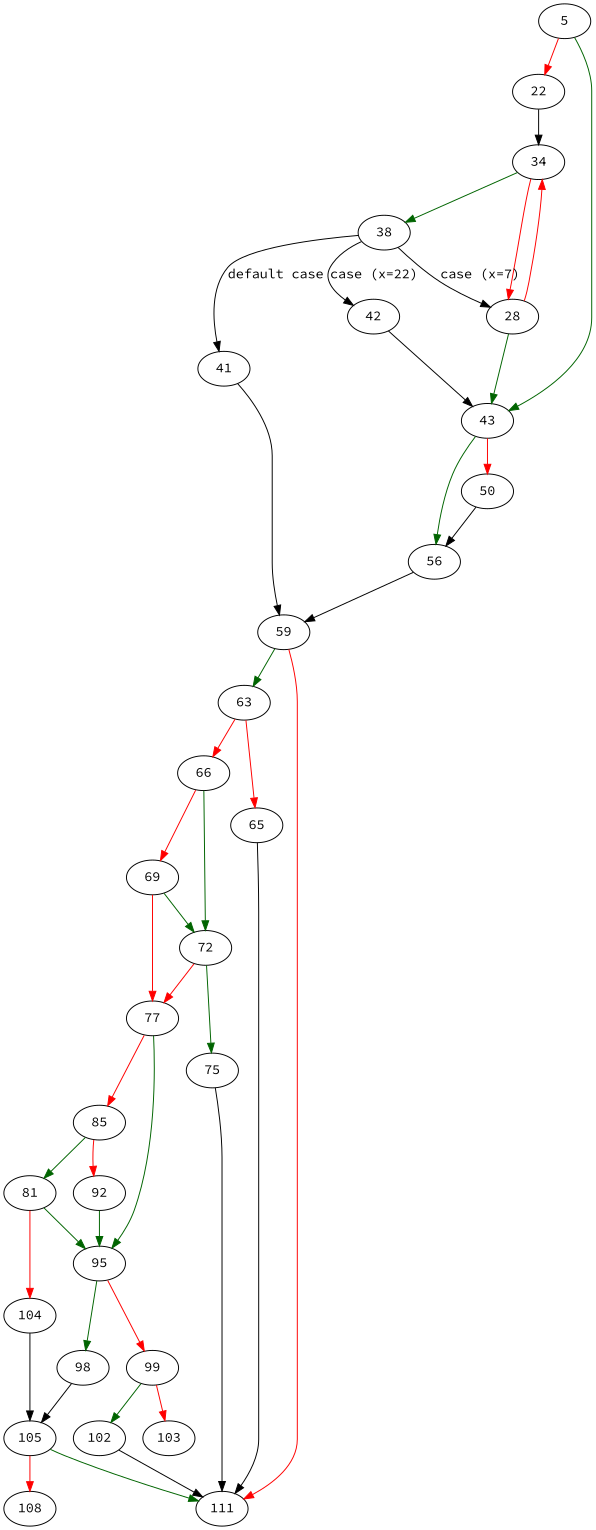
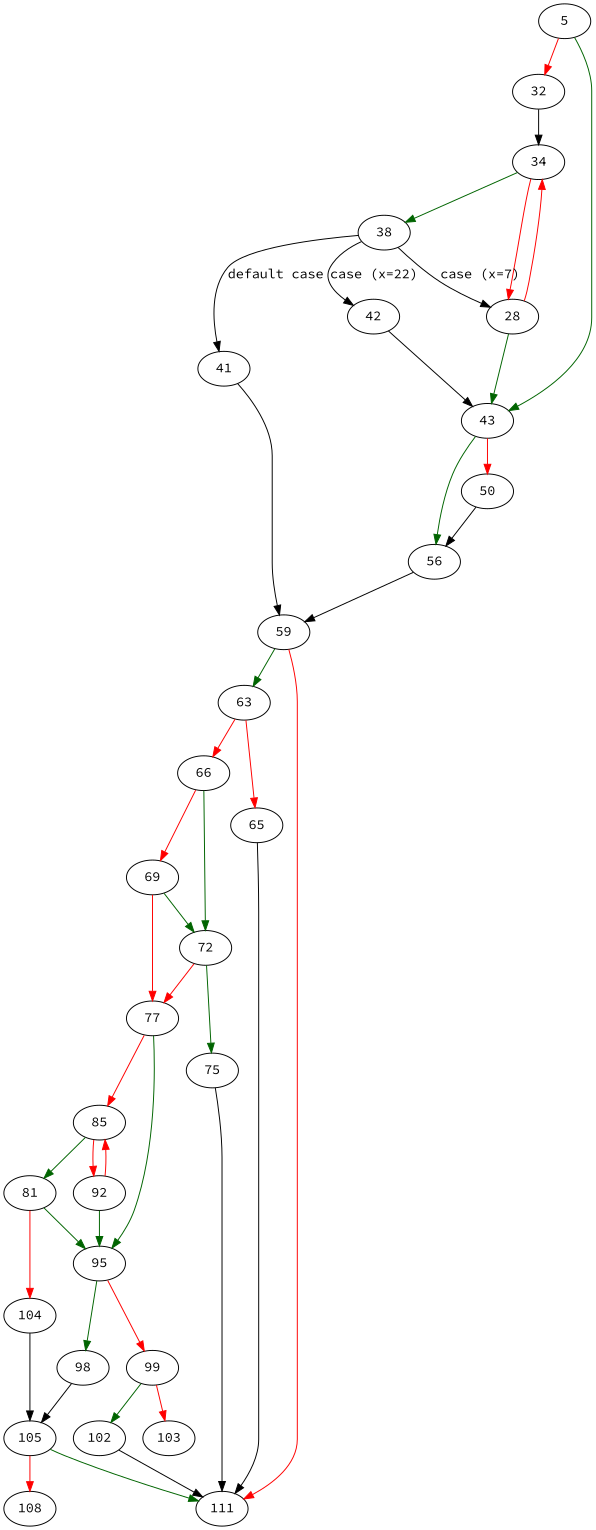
  strict digraph {
    fontname="Source Code Pro"
    node [fontname="Source Code Pro"]
    edge [color=red cond=true fontname="Source Code Pro"]
    5 [entry=true]
    43
-   22
+   22 [label=32]
    56
    50
    34
    59
    28
    38
    42
    41
    63
    111
    65
    66
    72
    69
    77
    75
    95
    85
    98
    99
    n24 [label=81]
    92
    105
    102
    103
    104
    108
    5 -> 43 [color=darkgreen]
    5 -> 22 [cond=false]
    43 -> 56 [color=darkgreen]
    43 -> 50 [cond=false]
    22 -> 34 [color="" cond=""]
    56 -> 59 [color="" cond=""]
    50 -> 56 [color="" cond=""]
    34 -> 28 [cond=false]
    34 -> 38 [color=darkgreen]
    59 -> 63 [color=darkgreen]
    59 -> 111 [cond=false]
    28 -> 43 [color=darkgreen]
    28 -> 34 [cond=false]
    38 -> 28 [cond="case (x=7)" label="case (x=7)" color=""]
    38 -> 42 [cond="case (x=22)" label="case (x=22)" color=""]
    38 -> 41 [cond="default case" label="default case" color=""]
    42 -> 43 [color="" cond=""]
    41 -> 59 [color="" cond=""]
    63 -> 65
    63 -> 66 [cond=false]
    65 -> 111 [color="" cond=""]
    66 -> 72 [color=darkgreen]
    66 -> 69 [cond=false]
    72 -> 77 [cond=false]
    72 -> 75 [color=darkgreen]
    69 -> 72 [color=darkgreen]
    69 -> 77 [cond=false]
    77 -> 95 [color=darkgreen]
    77 -> 85 [cond=false]
    75 -> 111 [color="" cond=""]
    95 -> 98 [color=darkgreen]
    95 -> 99 [cond=false]
    85 -> n24 [color=darkgreen]
    85 -> 92 [cond=false]
    98 -> 105 [color="" cond=""]
    99 -> 102 [color=darkgreen]
    99 -> 103 [cond=false]
    n24 -> 95 [color=darkgreen]
    n24 -> 104 [cond=false]
    92 -> 95 [color=darkgreen]
+   92 -> 85 [cond=false]
    105 -> 111 [color=darkgreen]
    105 -> 108 [cond=false]
    102 -> 111 [color="" cond=""]
    104 -> 105 [color="" cond=""]
  }
